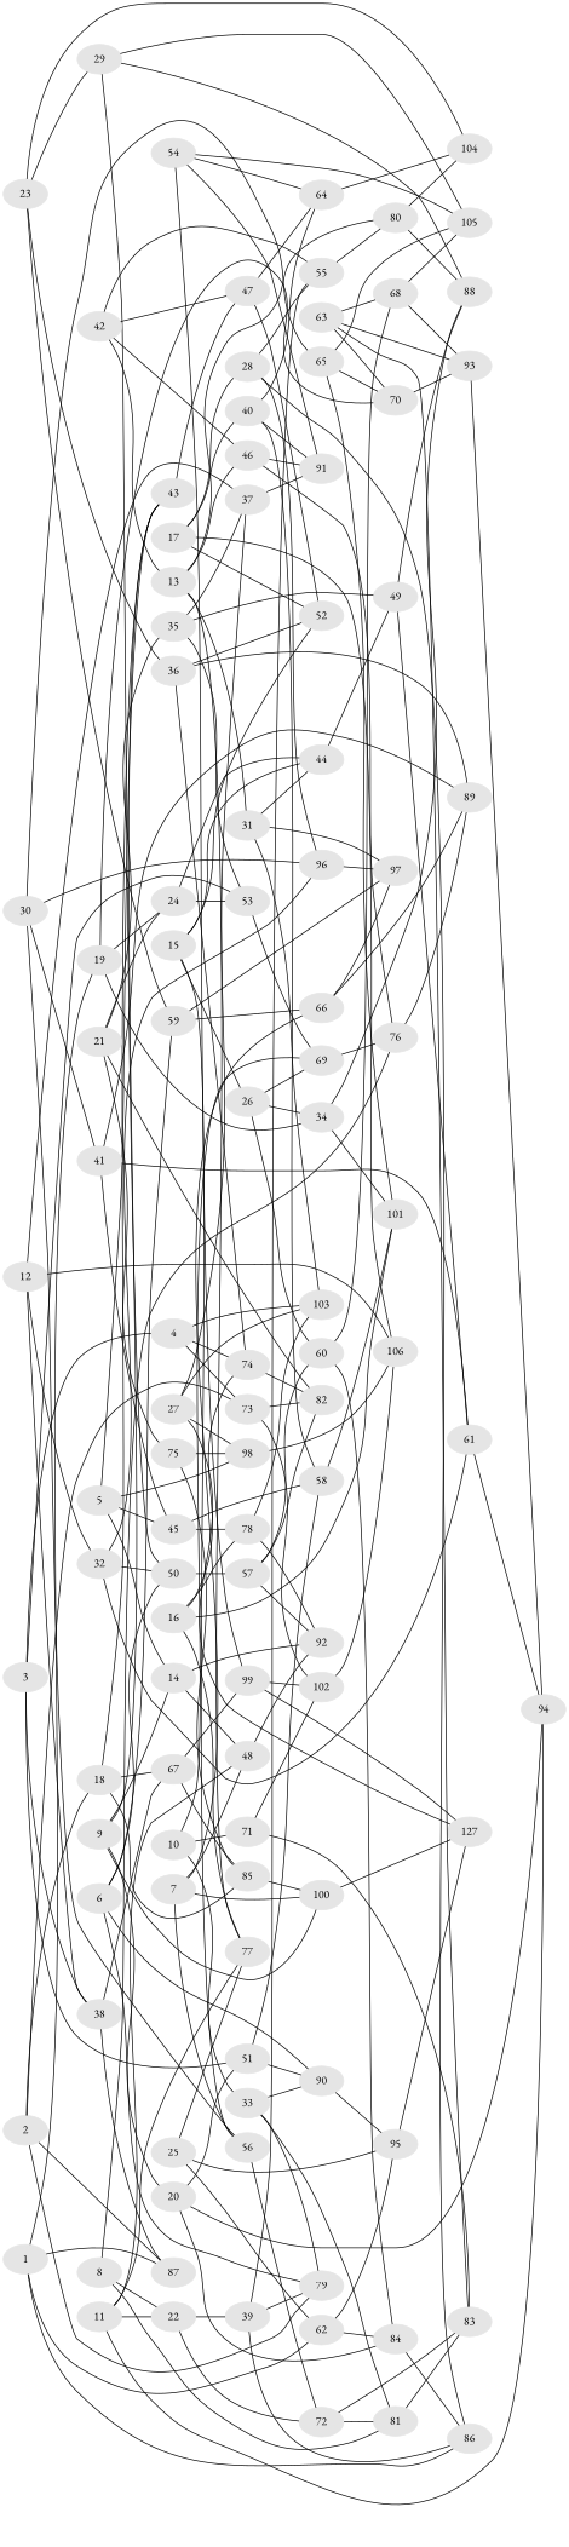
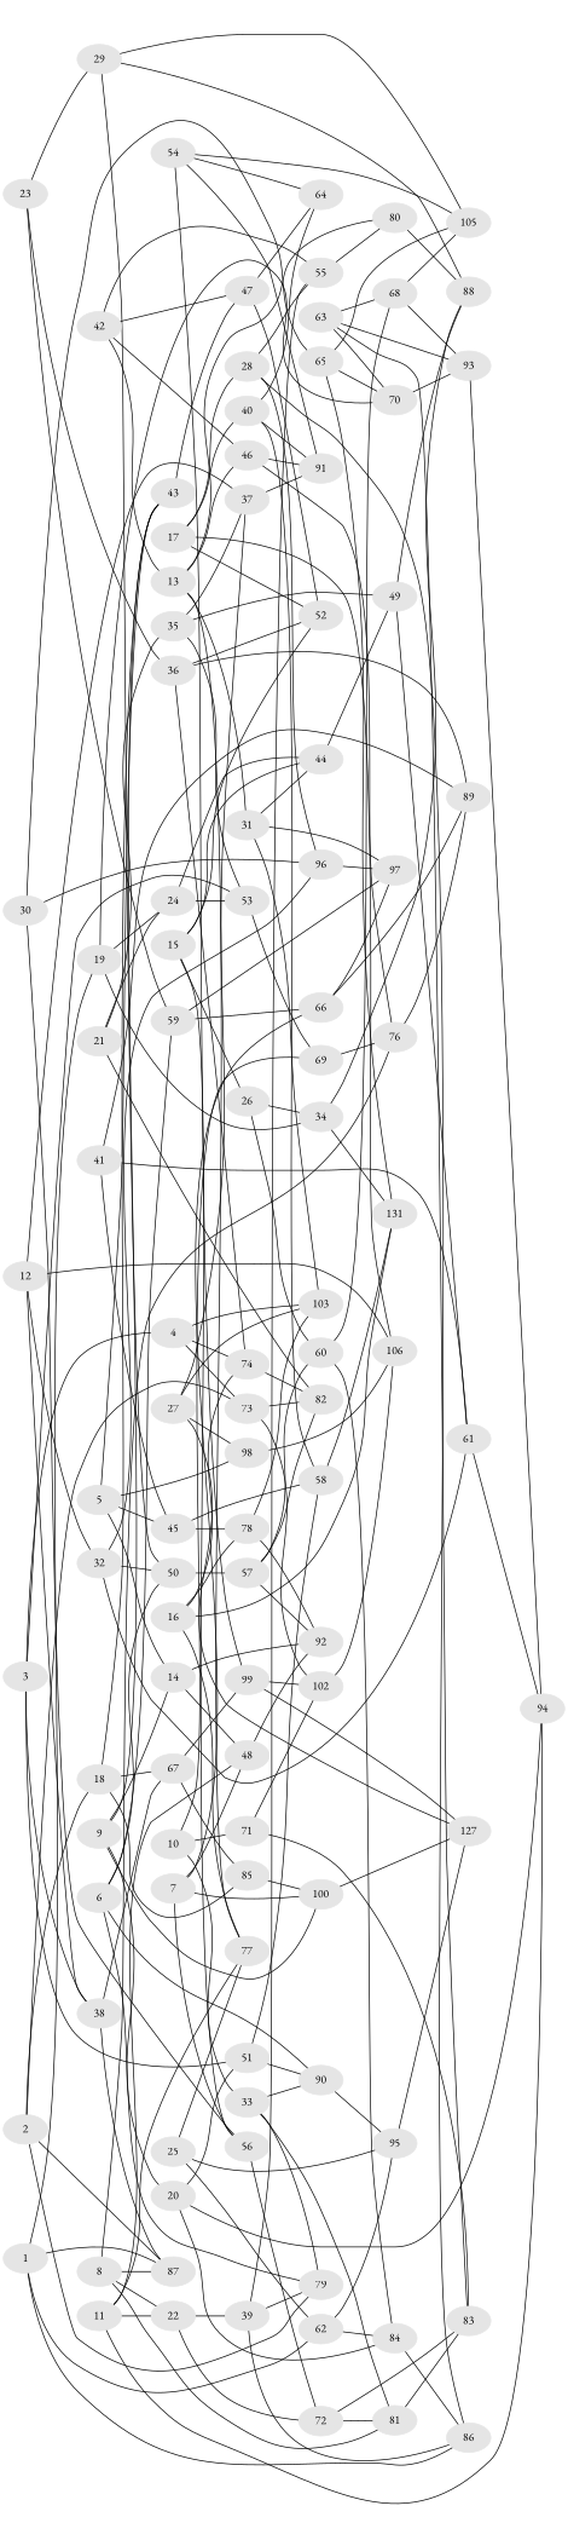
  graph {
    fontname="EB Garamond"
    rankdir=LR
    node [color=gray90 fontname="EB Garamond" style=filled]
    edge [fontname="EB Garamond"]
    1
    19
    62
    86
    87
    24
    34
    70
    84
    95
    2
    18
    73
    79
    43
    67
    85
    82
    102
    3
    4
    38
    51
    53
    74
    103
    90
    58
    69
    5
    14
    45
    98
    48
    92
    47
    78
    106
    6
    50
    59
    57
    66
    97
    7
    56
    100
    72
    89
    n50 [label=127]
    8
    22
    76
    81
    39
    83
    9
    20
    94
    10
    33
    71
    11
    77
    12
    32
    37
    96
    61
    91
    13
    31
    46
    80
    44
-   104
    88
    15
    26
    52
    60
    49
    16
-   101
+   101 [label=131]
    17
    28
    40
    55
    64
    99
    93
    21
    35
-   75
    23
    29
    36
    105
    25
    68
    27
    30
    41
    65
    42
    54
    63
    1 -- 19
    1 -- 62
    1 -- 86
    1 -- 87
    19 -- 24
    19 -- 34
    19 -- 70
    62 -- 84
    62 -- 95
    24 -- 53
    24 -- 44
    34 -- 88
    34 -- 101
    70 -- 93
    84 -- 86
    95 -- n50
    2 -- 87
    2 -- 18
    2 -- 73
    2 -- 79
    18 -- 43
    18 -- 67
    18 -- 85
    73 -- 82
    73 -- 102
    43 -- 47
    67 -- 85
    67 -- 99
    85 -- 100
    102 -- 106
    3 -- 4
    3 -- 38
    3 -- 51
    3 -- 53
    4 -- 73
    4 -- 74
    4 -- 103
    38 -- 87
    38 -- 67
    51 -- 90
    51 -- 58
    53 -- 69
    74 -- 82
    90 -- 95
    58 -- 101
    69 -- 76
    5 -- 43
    5 -- 14
    5 -- 45
    5 -- 98
    14 -- 48
    14 -- 92
    45 -- 58
    45 -- 78
    98 -- 106
    48 -- 92
    47 -- 52
    47 -- 64
    78 -- 103
    78 -- 92
    6 -- 79
    6 -- 90
    6 -- 50
    6 -- 59
    50 -- 57
    59 -- 66
    59 -- 97
    57 -- 82
    57 -- 92
    57 -- 60
    66 -- 97
    66 -- 89
    7 -- 48
    7 -- 66
    7 -- 56
    7 -- 100
    56 -- 72
    100 -- n50
    72 -- 81
    72 -- 83
+   8 -- 87
    8 -- 22
    8 -- 76
    8 -- 81
    22 -- 72
    22 -- 39
    76 -- 89
    81 -- 83
    39 -- 86
    39 -- 79
    39 -- 55
    9 -- 43
    9 -- 14
    9 -- 100
    9 -- 20
    20 -- 84
    20 -- 51
    20 -- 94
    10 -- 69
    10 -- 33
    10 -- 71
    33 -- 79
    33 -- 90
    33 -- 81
    71 -- 102
    71 -- 83
    11 -- 48
    11 -- 22
    11 -- 94
    11 -- 77
    12 -- 38
    12 -- 106
    12 -- 32
    12 -- 37
    32 -- 50
    32 -- 96
    32 -- 61
    37 -- 91
    96 -- 97
    61 -- 94
    13 -- 77
    13 -- 31
    13 -- 46
    13 -- 80
    31 -- 103
    31 -- 97
    31 -- 44
    46 -- 76
    46 -- 91
-   80 -- 104
    80 -- 88
    44 -- 49
    15 -- 56
    15 -- 44
    15 -- 26
    15 -- 52
    26 -- 34
-   26 -- 69
    26 -- 60
    60 -- 84
    60 -- 68
    49 -- 61
    49 -- 88
    16 -- 74
    16 -- 78
    16 -- 77
    16 -- 101
    17 -- 106
    17 -- 52
    17 -- 28
    17 -- 40
    28 -- 86
    28 -- 96
    28 -- 55
    40 -- 58
    40 -- 91
    40 -- 64
    55 -- 80
-   64 -- 104
    99 -- 102
    99 -- n50
    93 -- 94
    21 -- 24
    21 -- 82
    21 -- 35
-   21 -- 75
    35 -- 53
    35 -- 37
    35 -- 49
-   75 -- 85
-   75 -- 98
    23 -- 59
-   23 -- 104
    23 -- 29
    23 -- 36
    29 -- 50
    29 -- 88
    29 -- 105
    36 -- 74
    36 -- 89
    36 -- 52
    25 -- 62
    25 -- 95
    25 -- 77
    68 -- 93
    68 -- 105
    27 -- 103
    27 -- 98
    27 -- n50
    27 -- 37
    30 -- 56
    30 -- 96
-   30 -- 41
    30 -- 65
    41 -- 45
    41 -- 89
    41 -- 61
    65 -- 70
    65 -- 101
    65 -- 105
    42 -- 47
    42 -- 13
    42 -- 46
    42 -- 55
    54 -- 91
    54 -- 64
    54 -- 99
    54 -- 105
    63 -- 70
    63 -- 83
    63 -- 93
    63 -- 68
  }
